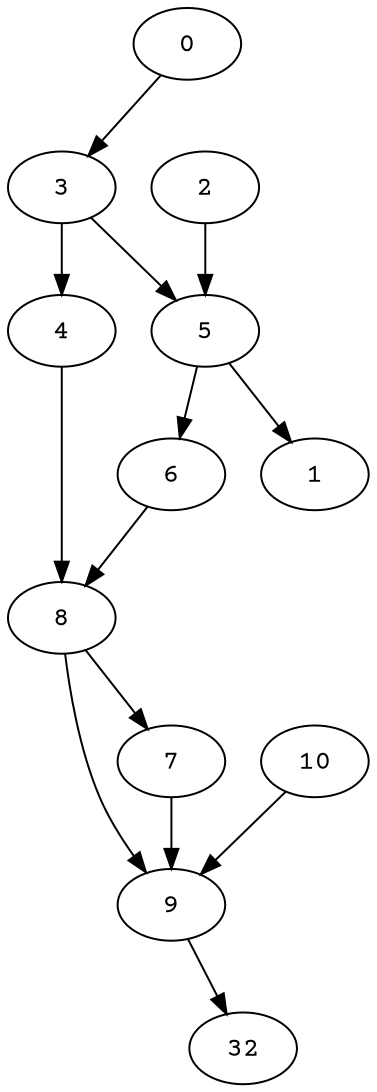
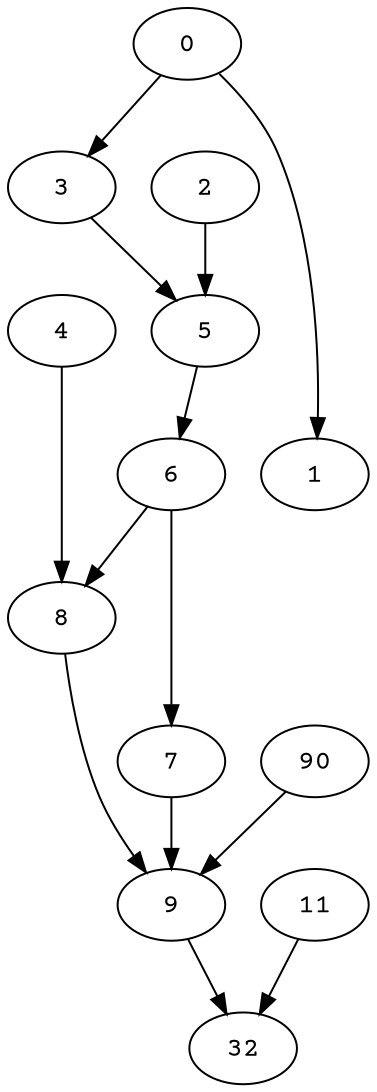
  digraph {
    fontname="Courier Prime"
    node [fontname="Courier Prime"]
    edge [fontname="Courier Prime"]
    0
    1
    3
    4
    5
    2
    8
    6
    7
    9
    n11 [label=32]
-   10
-   5 -> 1
+   10 [label=90]
+   11
+   0 -> 1
    0 -> 3
-   3 -> 4
    3 -> 5
    4 -> 8
    5 -> 6
    2 -> 5
    8 -> 9
    6 -> 8
-   8 -> 7
+   6 -> 7
    7 -> 9
    9 -> n11
    10 -> 9
+   11 -> n11
  }
